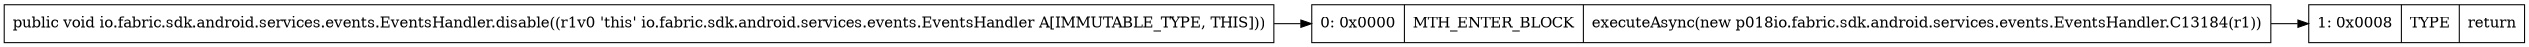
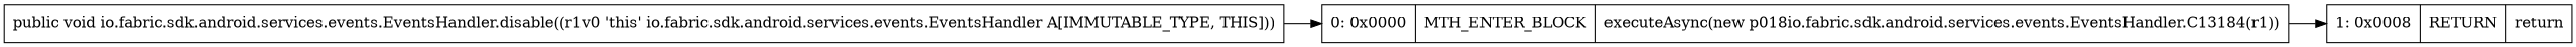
  digraph {
    rankdir=LR
    node [shape=record]
    n1 [label="{0\:\ 0x0000|MTH_ENTER_BLOCK\l|executeAsync(new p018io.fabric.sdk.android.services.events.EventsHandler.C13184(r1))\l}"]
-   n2 [label="{1\:\ 0x0008|TYPE\l|return\l}"]
+   n2 [label="{1\:\ 0x0008|RETURN\l|return\l}"]
    n3 [label="{public void io.fabric.sdk.android.services.events.EventsHandler.disable((r1v0 'this' io.fabric.sdk.android.services.events.EventsHandler A[IMMUTABLE_TYPE, THIS])) }"]
    n1 -> n2
    n3 -> n1
  }
